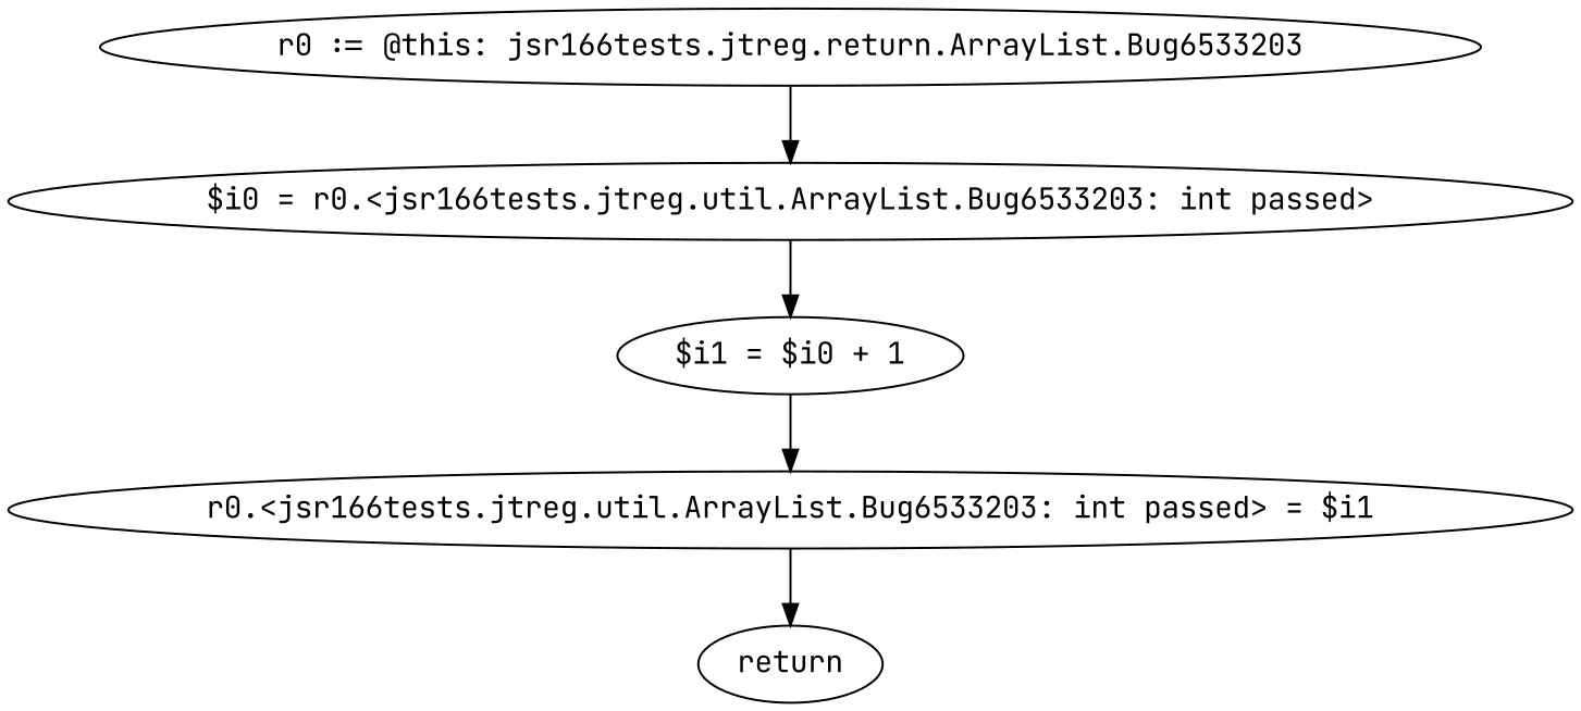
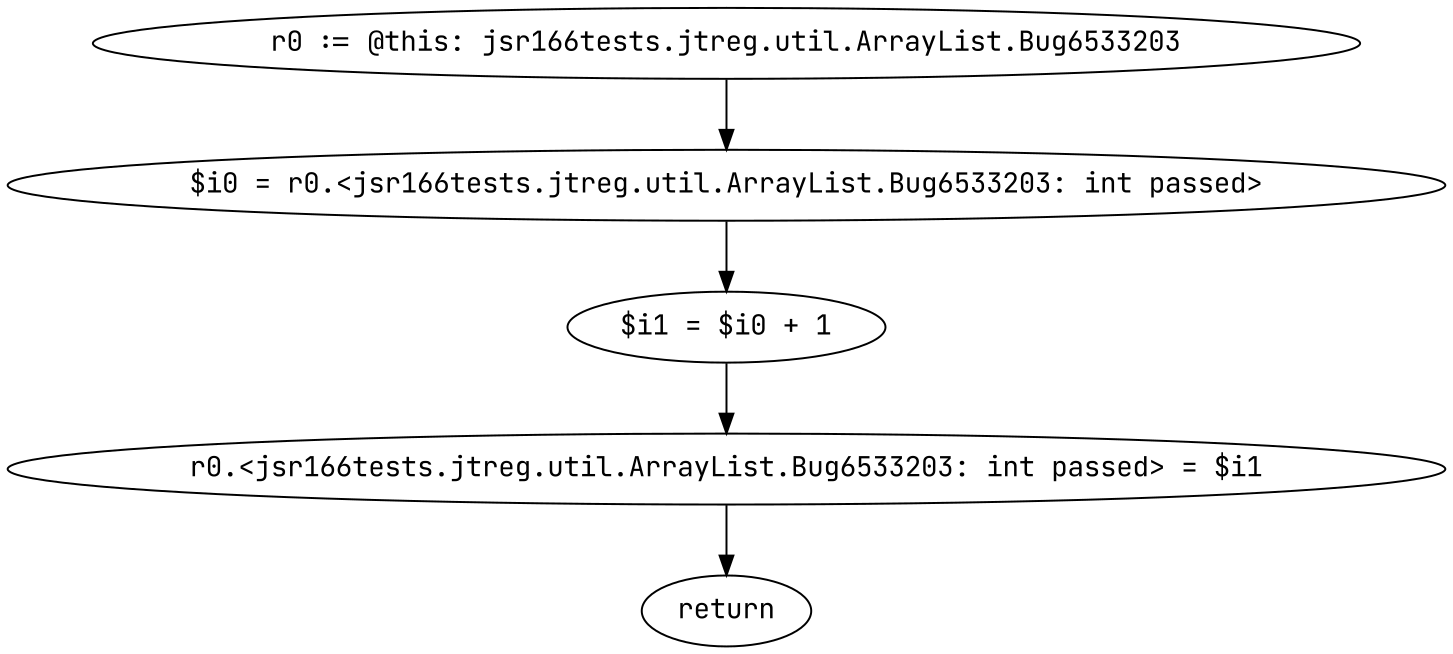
  digraph {
    fontname="JetBrains Mono"
    node [fontname="JetBrains Mono"]
    edge [fontname="JetBrains Mono"]
-   "r0 := @this: jsr166tests.jtreg.util.ArrayList.Bug6533203" [label="r0 := @this: jsr166tests.jtreg.return.ArrayList.Bug6533203"]
+   "r0 := @this: jsr166tests.jtreg.util.ArrayList.Bug6533203"
    "$i0 = r0.<jsr166tests.jtreg.util.ArrayList.Bug6533203: int passed>"
    "$i1 = $i0 + 1"
    "r0.<jsr166tests.jtreg.util.ArrayList.Bug6533203: int passed> = $i1"
    return
    "r0 := @this: jsr166tests.jtreg.util.ArrayList.Bug6533203" -> "$i0 = r0.<jsr166tests.jtreg.util.ArrayList.Bug6533203: int passed>"
    "$i0 = r0.<jsr166tests.jtreg.util.ArrayList.Bug6533203: int passed>" -> "$i1 = $i0 + 1"
    "$i1 = $i0 + 1" -> "r0.<jsr166tests.jtreg.util.ArrayList.Bug6533203: int passed> = $i1"
    "r0.<jsr166tests.jtreg.util.ArrayList.Bug6533203: int passed> = $i1" -> return
  }
